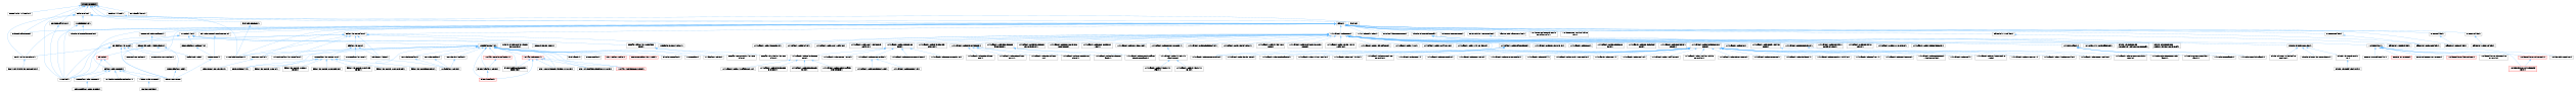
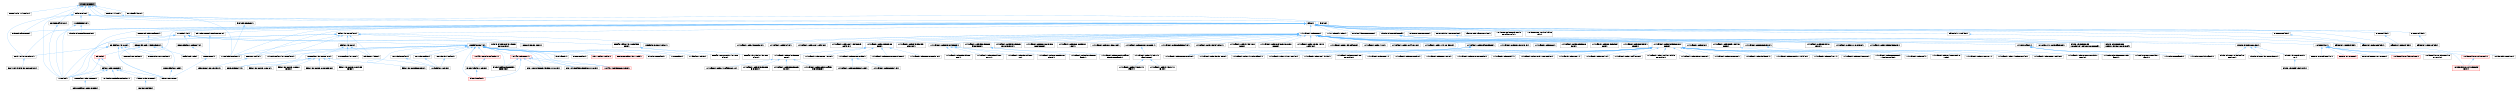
  digraph {
    node [color=grey40 fillcolor=white fontname=Helvetica fontsize=10 shape=box style=filled]
    edge [color=steelblue1 dir=back fontname=Helvetica fontsize=10 labelfontname=Helvetica labelfontsize=10 style=solid]
    n1 [color=gray40 fillcolor=grey60 fontcolor=black height=0.2 label="TimerManager.h" width=0.4]
    n2 [height=0.2 label="BTTask_PlayAnimation.h" width=0.4]
    n3 [height=0.2 label="EditorEngine.h" width=0.4]
    n4 [height=0.2 label="SubTrackEditorBase.h" width=0.4]
    n5 [height=0.2 label="Engine.h" width=0.4]
    n6 [height=0.2 label="EngineMinimal.h" width=0.4]
    n7 [height=0.2 label="EngineSharedPCH.h" width=0.4]
    n8 [height=0.2 label="ParticleDefinitions.h" width=0.4]
    n9 [height=0.2 label="SoundDefinitions.h" width=0.4]
    n10 [height=0.2 label="BookMarkTypeActions.h" width=0.4]
    n11 [height=0.2 label="Editor.h" width=0.4]
    n12 [height=0.2 label="UnrealEd.h" width=0.4]
    n13 [height=0.2 label="UnrealEdSharedPCH.h" width=0.4]
    n14 [height=0.2 label="UnrealEdEngine.h" width=0.4]
    n15 [height=0.2 label="BookmarkSingleViewportActions.h" width=0.4]
    n16 [height=0.2 label="AnimGraphNode_Base.h" width=0.4]
    n17 [height=0.2 label="AnimNodeEditModes.h" width=0.4]
    n18 [height=0.2 label="BrushBuilderDragDropOp.h" width=0.4]
    n19 [height=0.2 label="DisplayClusterObjectRef.h" width=0.4]
    n20 [height=0.2 label="EdModeInteractiveToolsContext.h" width=0.4]
    n21 [height=0.2 label="ObserveBone.cpp" width=0.4]
    n22 [height=0.2 label="EditorModeManager.h" width=0.4]
    n23 [height=0.2 label="EditorViewportClient.h" width=0.4]
    n24 [height=0.2 label="ExportTextDragDropOp.h" width=0.4]
    n25 [height=0.2 label="ExternalDirtyActorsTracker.h" width=0.4]
    n26 [height=0.2 label="GameModeInfoCustomizer.h" width=0.4]
    n27 [height=0.2 label="LegacyEdModeInterfaces.h" width=0.4]
    n28 [height=0.2 label="MovieSceneDirectorBlueprint\lConditionUtils.h" width=0.4]
    n29 [height=0.2 label="MovieSceneDynamicBinding\lUtils.h" width=0.4]
    n30 [height=0.2 label="PersonaModule.h" width=0.4]
    n31 [height=0.2 label="SGraphPinNumSlider.h" width=0.4]
    n32 [height=0.2 label="SGraphPinVector2DSlider.h" width=0.4]
    n33 [height=0.2 label="SGraphPinVectorSlider.h" width=0.4]
    n34 [height=0.2 label="SVector2DSlider.h" width=0.4]
    n35 [height=0.2 label="SVector4Slider.h" width=0.4]
    n36 [height=0.2 label="SVectorSlider.h" width=0.4]
    n37 [height=0.2 label="UnrealEdMisc.h" width=0.4]
    n38 [height=0.2 label="DisplayClusterEditorEngine.h" width=0.4]
    n39 [height=0.2 label="AnimGraphNodeAlphaOptions.h" width=0.4]
    n40 [height=0.2 label="AnimGraphNodeBinding.h" width=0.4]
    n41 [height=0.2 label="AnimGraphNode_ApplyAdditive.h" width=0.4]
    n42 [height=0.2 label="AnimGraphNode_ApplyMeshSpace\lAdditive.h" width=0.4]
    n43 [height=0.2 label="AnimGraphNode_AssetPlayer\lBase.h" width=0.4]
    n44 [height=0.2 label="AnimGraphNode_BlendBoneBy\lChannel.h" width=0.4]
    n45 [height=0.2 label="AnimGraphNode_BlendListBase.h" width=0.4]
    n46 [height=0.2 label="AnimGraphNode_BlendSpace\lGraphBase.h" width=0.4]
    n47 [height=0.2 label="AnimGraphNode_BlendSpace\lSampleResult.h" width=0.4]
    n48 [height=0.2 label="AnimGraphNode_ComponentTo\lLocalSpace.h" width=0.4]
    n49 [height=0.2 label="AnimGraphNode_CopyPoseFrom\lMesh.h" width=0.4]
    n50 [height=0.2 label="AnimGraphNode_CurveSource.h" width=0.4]
    n51 [height=0.2 label="AnimGraphNode_CustomProperty.h" width=0.4]
    n52 [height=0.2 label="AnimGraphNode_DeadBlending.h" width=0.4]
    n53 [height=0.2 label="AnimGraphNode_Inertialization.h" width=0.4]
    n54 [height=0.2 label="AnimGraphNode_LinkedInput\lPose.h" width=0.4]
    n55 [height=0.2 label="AnimGraphNode_LocalToComponent\lSpace.h" width=0.4]
    n56 [height=0.2 label="AnimGraphNode_MakeDynamic\lAdditive.h" width=0.4]
    n57 [height=0.2 label="AnimGraphNode_MeshRefPose.h" width=0.4]
    n58 [height=0.2 label="AnimGraphNode_Mirror.h" width=0.4]
    n59 [height=0.2 label="AnimGraphNode_ModifyCurve.h" width=0.4]
    n60 [height=0.2 label="AnimGraphNode_MultiWayBlend.h" width=0.4]
    n61 [height=0.2 label="AnimGraphNode_PoseSnapshot.h" width=0.4]
    n62 [height=0.2 label="AnimGraphNode_RandomPlayer.h" width=0.4]
    n63 [height=0.2 label="AnimGraphNode_RefPoseBase.h" width=0.4]
    n64 [height=0.2 label="AnimGraphNode_Root.h" width=0.4]
    n65 [height=0.2 label="AnimGraphNode_RotateRoot\lBone.h" width=0.4]
    n66 [height=0.2 label="AnimGraphNode_SaveCached\lPose.h" width=0.4]
    n67 [height=0.2 label="AnimGraphNode_ScaleChain\lLength.h" width=0.4]
    n68 [height=0.2 label="AnimGraphNode_SkeletalControl\lBase.h" width=0.4]
    n69 [height=0.2 label="AnimGraphNode_Slot.h" width=0.4]
    n70 [height=0.2 label="AnimGraphNode_StateMachine\lBase.h" width=0.4]
    n71 [height=0.2 label="AnimGraphNode_StateResult.h" width=0.4]
-   n72 [height=0.2 label="AnimGraphNode_Transition\lPoseEvaluator.h" width=0.4]
    n73 [height=0.2 label="AnimGraphNode_Transition\lResult.h" width=0.4]
    n74 [height=0.2 label="AnimGraphNode_TwoWayBlend.h" width=0.4]
    n75 [height=0.2 label="AnimGraphNode_UseCachedPose.h" width=0.4]
    n76 [height=0.2 label="AnimationGraph.h" width=0.4]
    n77 [height=0.2 label="K2Node_AnimNodeReference.h" width=0.4]
    n78 [height=0.2 label="DisplayClusterRender\l_ProceduralMeshComponentRef.h" width=0.4]
    n79 [height=0.2 label="DisplayClusterRender\l_StaticMeshComponentRef.h" width=0.4]
    n80 [height=0.2 label="DisplayClusterRootActor.h" width=0.4]
    n81 [height=0.2 label="FractureTool.h" width=0.4]
    n82 [height=0.2 label="AssetEditorModeManager.h" width=0.4]
    n83 [height=0.2 label="NavigationToolEditorSelection.h" width=0.4]
    n84 [height=0.2 label="WidgetModeManager.h" width=0.4]
    n85 [height=0.2 label="AnimationEditorViewportClient.h" width=0.4]
    n86 [height=0.2 label="DataflowEditorViewportClient\lBase.h" width=0.4]
    n87 [height=0.2 label="ISCSEditorCustomization.h" width=0.4]
    n88 [height=0.2 label="LevelEditorViewport.h" width=0.4]
    n89 [height=0.2 label="SEditorViewport.h" width=0.4]
    n90 [height=0.2 label="SSkeletonWidget.h" width=0.4]
    n91 [height=0.2 label="WorldPartition.h" width=0.4]
    n92 [height=0.2 label="LegacyEdModeWidgetHelpers.h" width=0.4]
    n93 [height=0.2 label="PersonaToolMenuContext.h" width=0.4]
    n94 [height=0.2 label="SGraphPinIntegerSlider.h" width=0.4]
    n95 [height=0.2 label="SGraphPinVector4Slider.h" width=0.4]
    n96 [height=0.2 label="AssetEditorToolkit.h" width=0.4]
    n97 [height=0.2 label="DisplayClusterPreviewShare\lComponent.h" width=0.4]
    n98 [height=0.2 label="FractureEditorModeToolkit.h" width=0.4]
    n99 [height=0.2 label="VPScoutingSubsystem.h" width=0.4]
    n100 [height=0.2 label="AnimGraphNode_BlendSpace\lBase.h" width=0.4]
    n101 [height=0.2 label="AnimGraphNode_PoseByName.h" width=0.4]
    n102 [height=0.2 label="AnimGraphNode_PoseHandler.h" width=0.4]
    n103 [height=0.2 label="AnimGraphNode_SequenceEvaluator.h" width=0.4]
    n104 [height=0.2 label="AnimGraphNode_SequencePlayer.h" width=0.4]
    n105 [height=0.2 label="AnimGraphNode_BlendListBy\lBool.h" width=0.4]
    n106 [height=0.2 label="AnimGraphNode_BlendListBy\lEnum.h" width=0.4]
    n107 [height=0.2 label="AnimGraphNode_BlendListBy\lInt.h" width=0.4]
    n108 [height=0.2 label="AnimGraphNode_LayeredBone\lBlend.h" width=0.4]
    n109 [height=0.2 label="AnimGraphNode_BlendSpace\lGraph.h" width=0.4]
    n110 [height=0.2 label="AnimGraphNode_RotationOffset\lBlendSpaceGraph.h" width=0.4]
    n111 [height=0.2 label="AnimGraphNode_LinkedAnim\lGraphBase.h" width=0.4]
    n112 [height=0.2 label="AnimGraphNode_IdentityPose.h" width=0.4]
-   n113 [height=0.2 label="AnimGraphNode_LocalRefPose.h" width=0.4]
+   n113 [height=0.2 label="AnimGraphNode_AnimationGraph.h" width=0.4]
    n114 [height=0.2 label="AnimGraphNode_AnimDynamics.h" width=0.4]
    n115 [height=0.2 label="AnimGraphNode_ApplyLimits.h" width=0.4]
    n116 [height=0.2 label="AnimGraphNode_BoneDriven\lController.h" width=0.4]
    n117 [height=0.2 label="AnimGraphNode_CCDIK.h" width=0.4]
    n118 [height=0.2 label="AnimGraphNode_Constraint.h" width=0.4]
    n119 [height=0.2 label="AnimGraphNode_CopyBone.h" width=0.4]
    n120 [height=0.2 label="AnimGraphNode_CopyBoneDelta.h" width=0.4]
    n121 [height=0.2 label="AnimGraphNode_Fabrik.h" width=0.4]
    n122 [height=0.2 label="AnimGraphNode_HandIKRetargeting.h" width=0.4]
    n123 [height=0.2 label="AnimGraphNode_LegIK.h" width=0.4]
    n124 [height=0.2 label="AnimGraphNode_LookAt.h" width=0.4]
    n125 [height=0.2 label="AnimGraphNode_ModifyBone.h" width=0.4]
    n126 [height=0.2 label="AnimGraphNode_ModularVehicle\lController.h" width=0.4]
    n127 [height=0.2 label="AnimGraphNode_ObserveBone.h" width=0.4]
    n128 [height=0.2 label="AnimGraphNode_ResetRoot.h" width=0.4]
    n129 [height=0.2 label="AnimGraphNode_RigidBody.h" width=0.4]
    n130 [height=0.2 label="AnimGraphNode_RotationMultiplier.h" width=0.4]
    n131 [height=0.2 label="AnimGraphNode_SplineIK.h" width=0.4]
    n132 [height=0.2 label="AnimGraphNode_SpringBone.h" width=0.4]
    n133 [height=0.2 label="AnimGraphNode_StageCoach\lWheelController.h" width=0.4]
    n134 [height=0.2 label="AnimGraphNode_Trail.h" width=0.4]
    n135 [height=0.2 label="AnimGraphNode_TwistCorrective\lNode.h" width=0.4]
    n136 [height=0.2 label="AnimGraphNode_TwoBoneIK.h" width=0.4]
    n137 [height=0.2 label="AnimGraphNode_WheelController.h" width=0.4]
    n138 [height=0.2 label="AnimGraphNode_StateMachine.h" width=0.4]
    n139 [height=0.2 label="AnimGraphNode_CustomTransition\lResult.h" width=0.4]
    n140 [height=0.2 label="AnimationBlendSpaceSample\lGraph.h" width=0.4]
    n141 [height=0.2 label="AnimationCustomTransition\lGraph.h" width=0.4]
    n142 [height=0.2 label="AnimationStateGraph.h" width=0.4]
    n143 [height=0.2 label="AnimationTransitionGraph.h" width=0.4]
    n144 [height=0.2 label="AnimGraphNode_AimOffsetLookAt.h" width=0.4]
    n145 [height=0.2 label="AnimGraphNode_BlendSpace\lEvaluator.h" width=0.4]
    n146 [height=0.2 label="AnimGraphNode_BlendSpace\lPlayer.h" width=0.4]
    n147 [height=0.2 label="AnimGraphNode_RotationOffset\lBlendSpace.h" width=0.4]
    n148 [height=0.2 label="AnimGraphNode_PoseBlendNode.h" width=0.4]
    n149 [height=0.2 label="AnimGraphNode_PoseDriver.h" width=0.4]
    n150 [height=0.2 label="AnimGraphNode_LinkedAnim\lGraph.h" width=0.4]
    n151 [height=0.2 label="AnimGraphNode_LinkedAnim\lLayer.h" width=0.4]
    n152 [height=0.2 label="DisplayClusterMoviePipeline\lSettings.h" width=0.4]
    n153 [height=0.2 label="DisplayClusterViewportHelpers.h" width=0.4]
    n154 [height=0.2 label="IDisplayClusterBlueprint\lAPI.h" width=0.4]
    n155 [height=0.2 label="DisplayClusterBlueprintLib.h" width=0.4]
    n156 [height=0.2 label="IPersonaEditorModeManager.h" width=0.4]
    n157 [height=0.2 label="ToolCompatible.h" width=0.4]
    n158 [height=0.2 label="DataflowConstructionViewport\lClient.h" width=0.4]
    n159 [height=0.2 label="DataflowSimulationViewport\lClient.h" width=0.4]
    n160 [height=0.2 label="DragTool_BoxSelect.h" width=0.4]
    n161 [height=0.2 label="DragTool_FrustumSelect.h" width=0.4]
    n162 [height=0.2 label="AssetEditorViewportLayout.h" width=0.4]
    n163 [height=0.2 label="SAssetEditorViewport.h" width=0.4]
    n164 [height=0.2 label="BaseAssetToolkit.h" width=0.4]
    n165 [height=0.2 label="EditorViewportLayout2x2.h" width=0.4]
    n166 [height=0.2 label="EditorViewportLayoutFour\lPanes.h" width=0.4]
    n167 [height=0.2 label="EditorViewportLayoutOnePane.h" width=0.4]
    n168 [height=0.2 label="EditorViewportLayoutThree\lPanes.h" width=0.4]
-   n169 [height=0.2 label="EditorViewportLayoutTwoPanes.h" width=0.4]
    n170 [height=0.2 label="EditorViewportTabContent.h" width=0.4]
    n171 [height=0.2 label="DataLayerLoadingPolicy.h" width=0.4]
    n172 [color=red fillcolor="#FFF0F0" height=0.2 label="DataLayerManager.h" width=0.4]
    n173 [height=0.2 label="ExternalDataLayerManager.h" width=0.4]
    n174 [color=red fillcolor="#FFF0F0" height=0.2 label="WorldPartitionBuilderHelpers.h" width=0.4]
    n175 [height=0.2 label="WorldPartitionLevelStreaming\lDynamic.h" width=0.4]
    n176 [color=red fillcolor="#FFF0F0" height=0.2 label="WorldPartitionRuntimeHash.h" width=0.4]
    n177 [color=red fillcolor="#FFF0F0" height=0.2 label="WorldPartitionRuntimeSpatial\lHash.h" width=0.4]
    n178 [height=0.2 label="WorldPartitionSettings.h" width=0.4]
    n179 [height=0.2 label="DefaultEdMode.h" width=0.4]
    n180 [color=red fillcolor="#FFF0F0" height=0.2 label="EdMode.h" width=0.4]
    n181 [height=0.2 label="FractureEditorMode.h" width=0.4]
    n182 [height=0.2 label="AudioEditorModule.h" width=0.4]
    n183 [color=red fillcolor="#FFF0F0" height=0.2 label="BlueprintEditor.h" width=0.4]
    n184 [height=0.2 label="BlueprintEditorModule.h" width=0.4]
    n185 [height=0.2 label="BlueprintEditorSharedTab\lFactories.h" width=0.4]
    n186 [height=0.2 label="FindInGraph.h" width=0.4]
    n187 [height=0.2 label="FractureEditor.h" width=0.4]
    n188 [height=0.2 label="ISoundClassEditor.h" width=0.4]
    n189 [height=0.2 label="ISoundCueEditor.h" width=0.4]
    n190 [height=0.2 label="ISoundSubmixEditor.h" width=0.4]
    n191 [height=0.2 label="RigVMCompilerResultsTabSummoner.h" width=0.4]
    n192 [color=red fillcolor="#FFF0F0" height=0.2 label="RigVMEditorModule.h" width=0.4]
    n193 [height=0.2 label="RigVMFindReferencesTabSummoner.h" width=0.4]
    n194 [color=red fillcolor="#FFF0F0" height=0.2 label="SequencerEditorViewModel.h" width=0.4]
    n195 [height=0.2 label="SimpleAssetEditor.h" width=0.4]
    n196 [height=0.2 label="UAssetEditor.h" width=0.4]
    n197 [height=0.2 label="UMGEditorModule.h" width=0.4]
    n198 [color=red fillcolor="#FFF0F0" height=0.2 label="WorkflowCentricApplication.h" width=0.4]
    n199 [color=red fillcolor="#FFF0F0" height=0.2 label="WorkflowTabFactory.h" width=0.4]
    n200 [color=red fillcolor="#FFF0F0" height=0.2 label="WorkflowUObjectDocuments.h" width=0.4]
    n1 -> n2
    n1 -> n3
    n1 -> n4
    n1 -> n5
    n1 -> n6
    n1 -> n7
    n1 -> n8
    n1 -> n9
    n3 -> n10
    n3 -> n11
    n3 -> n12
    n3 -> n13
    n3 -> n14
    n6 -> n5
    n7 -> n13
    n8 -> n12
    n10 -> n15
    n11 -> n4
    n11 -> n10
    n11 -> n12
    n11 -> n13
    n11 -> n16
    n11 -> n17
    n11 -> n18
    n11 -> n19
    n11 -> n20
    n11 -> n21
    n11 -> n22
    n11 -> n23
    n11 -> n24
    n11 -> n25
    n11 -> n26
    n11 -> n27
    n11 -> n28
    n11 -> n29
    n11 -> n30
    n11 -> n31
    n11 -> n32
    n11 -> n33
    n11 -> n34
    n11 -> n35
    n11 -> n36
    n11 -> n37
    n14 -> n12
    n14 -> n38
    n16 -> n39
    n16 -> n40
    n16 -> n41
    n16 -> n42
    n16 -> n43
    n16 -> n44
    n16 -> n45
    n16 -> n46
    n16 -> n47
    n16 -> n48
    n16 -> n49
    n16 -> n50
    n16 -> n51
    n16 -> n52
    n16 -> n53
    n16 -> n54
    n16 -> n55
    n16 -> n56
    n16 -> n57
    n16 -> n58
    n16 -> n59
    n16 -> n60
    n16 -> n61
    n16 -> n62
    n16 -> n63
    n16 -> n64
    n16 -> n65
    n16 -> n66
    n16 -> n67
    n16 -> n68
    n16 -> n69
    n16 -> n70
    n16 -> n71
-   n16 -> n72
    n16 -> n73
    n16 -> n74
    n16 -> n75
    n16 -> n76
    n16 -> n77
    n19 -> n78
    n19 -> n79
    n19 -> n80
    n20 -> n81
    n22 -> n12
    n22 -> n21
    n22 -> n82
    n22 -> n83
    n22 -> n84
    n23 -> n12
    n23 -> n13
    n23 -> n85
    n23 -> n86
    n23 -> n87
    n23 -> n88
    n23 -> n89
    n23 -> n90
    n25 -> n91
    n27 -> n92
    n30 -> n93
    n31 -> n94
    n34 -> n32
    n35 -> n95
    n36 -> n33
    n37 -> n12
    n37 -> n88
    n37 -> n96
    n37 -> n97
    n37 -> n98
    n37 -> n99
    n43 -> n100
    n43 -> n101
    n43 -> n102
    n43 -> n103
    n43 -> n104
    n45 -> n105
    n45 -> n106
    n45 -> n107
    n45 -> n108
    n46 -> n109
    n46 -> n110
    n51 -> n111
    n63 -> n61
    n63 -> n112
    n63 -> n113
    n68 -> n114
    n68 -> n115
    n68 -> n116
    n68 -> n117
    n68 -> n118
    n68 -> n119
    n68 -> n120
    n68 -> n121
    n68 -> n122
    n68 -> n123
    n68 -> n124
    n68 -> n125
    n68 -> n126
    n68 -> n127
    n68 -> n128
    n68 -> n129
    n68 -> n130
    n68 -> n131
    n68 -> n132
    n68 -> n133
    n68 -> n134
    n68 -> n135
    n68 -> n136
    n68 -> n137
    n70 -> n138
    n71 -> n139
    n76 -> n140
    n76 -> n141
    n76 -> n142
    n76 -> n143
    n80 -> n152
    n80 -> n153
    n80 -> n154
    n81 -> n21
    n82 -> n156
    n84 -> n157
    n86 -> n158
    n86 -> n159
    n88 -> n10
    n88 -> n12
    n88 -> n21
    n88 -> n160
    n88 -> n161
    n89 -> n90
    n89 -> n162
    n89 -> n163
    n91 -> n171
    n91 -> n172
    n91 -> n173
    n91 -> n174
    n91 -> n175
    n91 -> n176
    n91 -> n177
    n91 -> n178
    n92 -> n179
    n92 -> n180
    n92 -> n181
    n96 -> n13
    n96 -> n30
    n96 -> n85
    n96 -> n164
    n96 -> n182
    n96 -> n183
    n96 -> n184
    n96 -> n185
    n96 -> n186
    n96 -> n187
    n96 -> n188
    n96 -> n189
    n96 -> n190
    n96 -> n191
    n96 -> n192
    n96 -> n193
    n96 -> n194
    n96 -> n195
    n96 -> n196
    n96 -> n197
    n96 -> n198
    n96 -> n199
    n96 -> n200
    n98 -> n81
    n100 -> n144
    n100 -> n145
    n100 -> n146
    n100 -> n147
    n102 -> n148
    n102 -> n149
    n111 -> n150
    n111 -> n151
    n154 -> n155
    n162 -> n164
    n162 -> n165
    n162 -> n166
    n162 -> n167
    n162 -> n168
-   n162 -> n169
    n162 -> n170
    n176 -> n177
    n180 -> n12
    n180 -> n22
    n181 -> n21
    n184 -> n183
    n188 -> n182
    n189 -> n182
    n190 -> n182
    n198 -> n184
    n199 -> n183
    n199 -> n185
    n199 -> n191
    n199 -> n193
    n199 -> n200
  }
